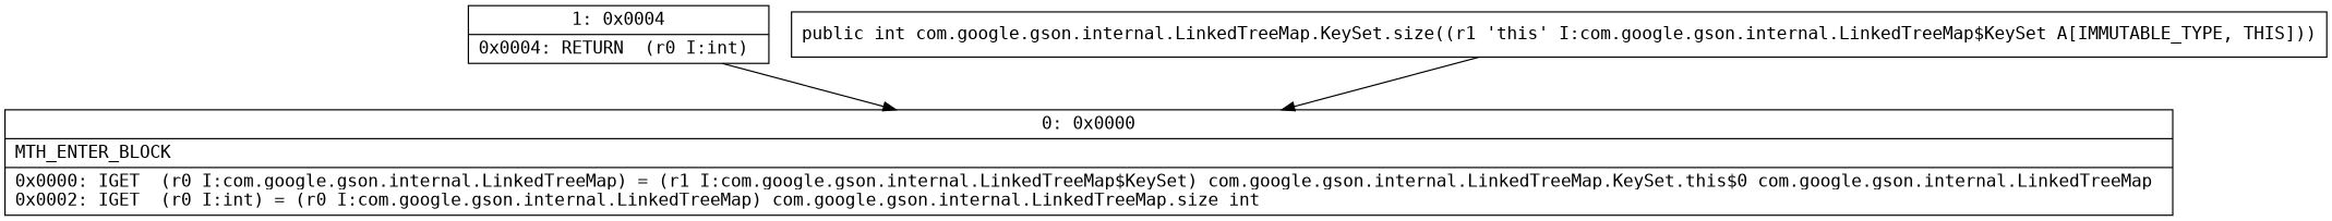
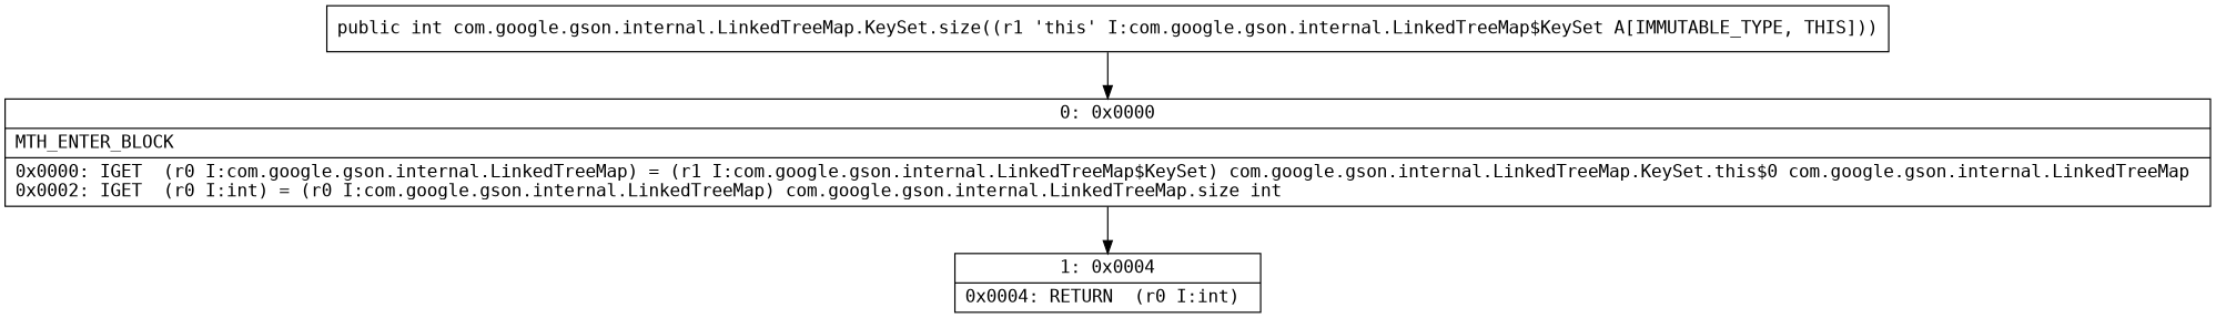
  digraph {
    fontname="DejaVu Sans Mono"
    node [shape=record fontname="DejaVu Sans Mono"]
    edge [fontname="DejaVu Sans Mono"]
    n1 [label="{0\:\ 0x0000|MTH_ENTER_BLOCK\l|0x0000: IGET  (r0 I:com.google.gson.internal.LinkedTreeMap) = (r1 I:com.google.gson.internal.LinkedTreeMap$KeySet) com.google.gson.internal.LinkedTreeMap.KeySet.this$0 com.google.gson.internal.LinkedTreeMap \l0x0002: IGET  (r0 I:int) = (r0 I:com.google.gson.internal.LinkedTreeMap) com.google.gson.internal.LinkedTreeMap.size int \l}"]
    n2 [label="{1\:\ 0x0004|0x0004: RETURN  (r0 I:int) \l}"]
    n3 [label="{public int com.google.gson.internal.LinkedTreeMap.KeySet.size((r1 'this' I:com.google.gson.internal.LinkedTreeMap$KeySet A[IMMUTABLE_TYPE, THIS])) }"]
-   n2 -> n1
+   n1 -> n2
    n3 -> n1
  }
